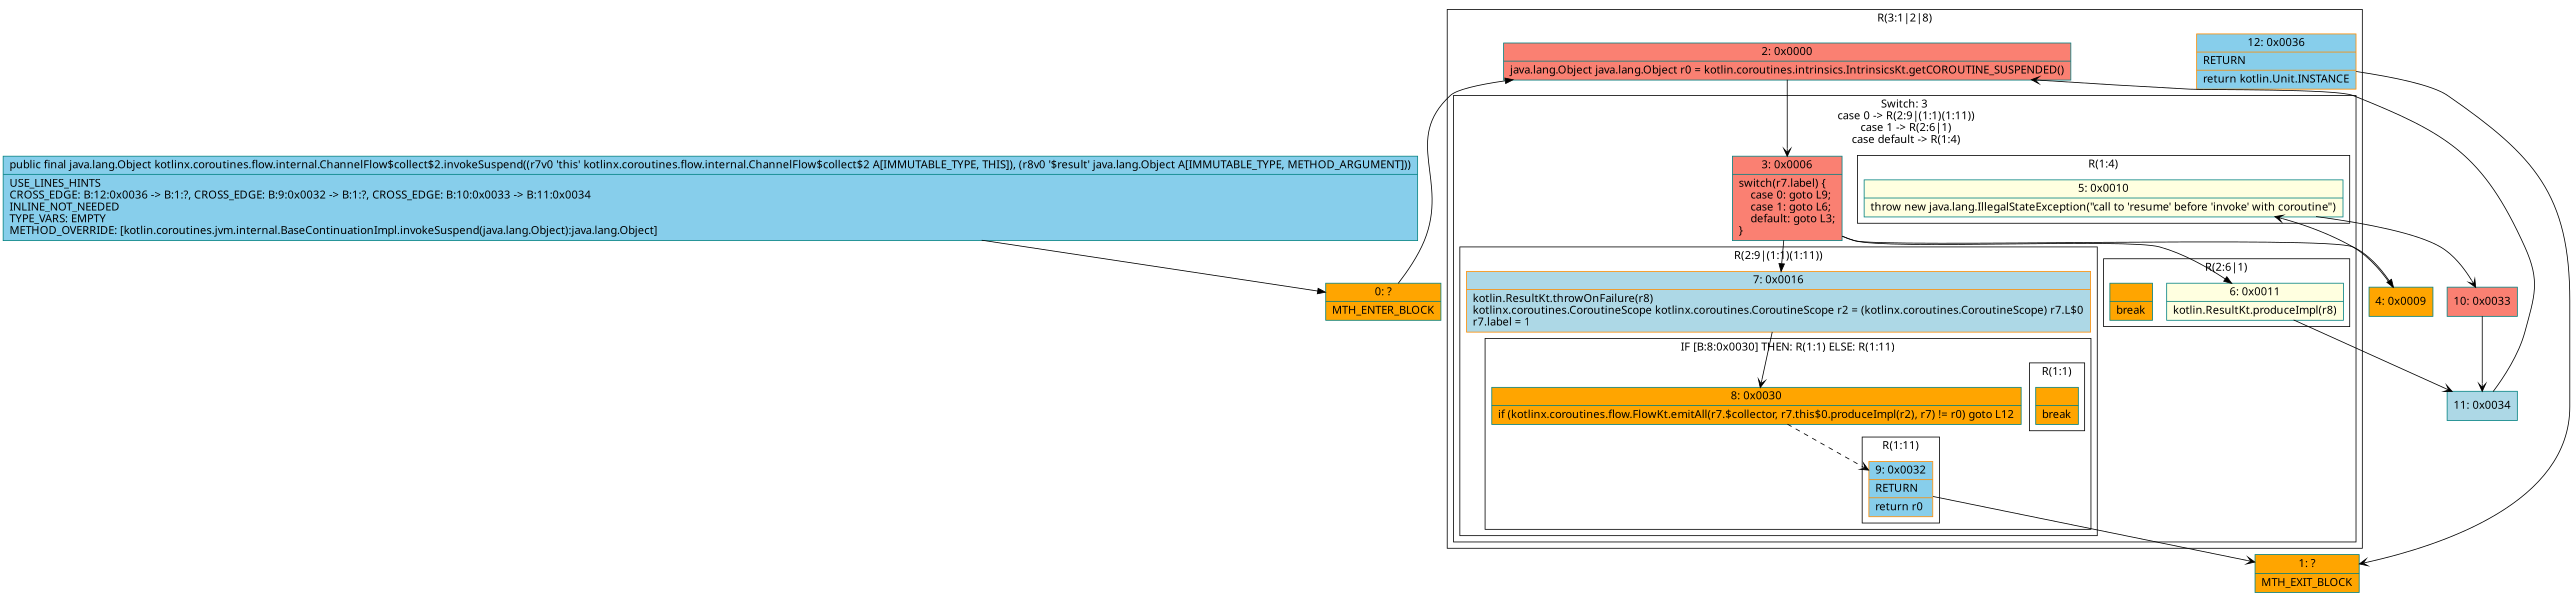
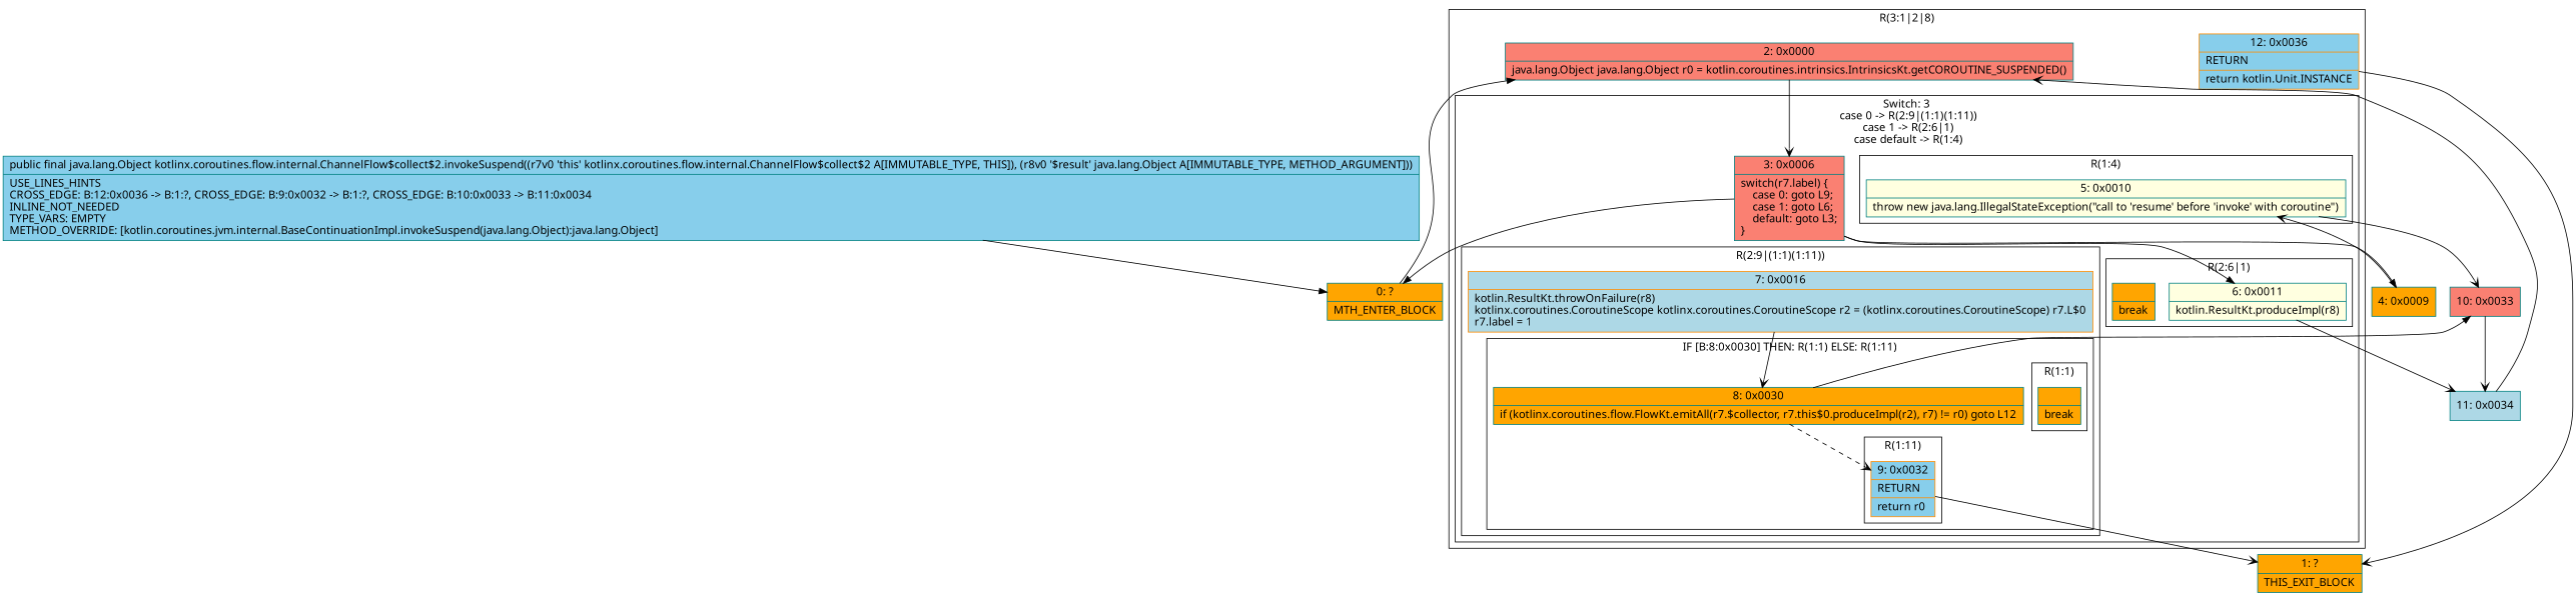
  digraph {
    fontname="Noto Sans"
    node [color=teal fillcolor=orange fontname="Noto Sans" shape=record style=filled]
    edge [arrowhead=vee fontname="Noto Sans"]
    n1 [label="{|break\l}"]
    n2 [color=darkorange fillcolor=skyblue label="{9\:\ 0x0032|RETURN\l|return r0\l}"]
    n3 [label="{8\:\ 0x0030|if (kotlinx.coroutines.flow.FlowKt.emitAll(r7.$collector, r7.this$0.produceImpl(r2), r7) != r0) goto L12\l}"]
    n4 [color=darkorange fillcolor=lightblue label="{7\:\ 0x0016|kotlin.ResultKt.throwOnFailure(r8)\lkotlinx.coroutines.CoroutineScope kotlinx.coroutines.CoroutineScope r2 = (kotlinx.coroutines.CoroutineScope) r7.L$0\lr7.label = 1\l}"]
    n5 [fillcolor=lightyellow label="{6\:\ 0x0011|kotlin.ResultKt.produceImpl(r8)\l}"]
    n6 [label="{|break\l}"]
    n7 [fillcolor=lightyellow label="{5\:\ 0x0010|throw new java.lang.IllegalStateException(\"call to 'resume' before 'invoke' with coroutine\")\l}"]
    n8 [fillcolor=salmon label="{3\:\ 0x0006|switch(r7.label) \{\l    case 0: goto L9;\l    case 1: goto L6;\l    default: goto L3;\l\}\l}"]
    n9 [fillcolor=salmon label="{2\:\ 0x0000|java.lang.Object java.lang.Object r0 = kotlin.coroutines.intrinsics.IntrinsicsKt.getCOROUTINE_SUSPENDED()\l}"]
    n10 [color=darkorange fillcolor=skyblue label="{12\:\ 0x0036|RETURN\l|return kotlin.Unit.INSTANCE\l}"]
-   n11 [label="{1\:\ ?|MTH_EXIT_BLOCK\l}"]
+   n11 [label="{1\:\ ?|THIS_EXIT_BLOCK\l}"]
    n12 [fillcolor=salmon label="{10\:\ 0x0033}"]
    n13 [fillcolor=lightblue label="{11\:\ 0x0034}"]
    n14 [label="{4\:\ 0x0009}"]
    n15 [label="{0\:\ ?|MTH_ENTER_BLOCK\l}"]
    n16 [fillcolor=skyblue label="{public final java.lang.Object kotlinx.coroutines.flow.internal.ChannelFlow$collect$2.invokeSuspend((r7v0 'this' kotlinx.coroutines.flow.internal.ChannelFlow$collect$2 A[IMMUTABLE_TYPE, THIS]), (r8v0 '$result' java.lang.Object A[IMMUTABLE_TYPE, METHOD_ARGUMENT]))  | USE_LINES_HINTS\lCROSS_EDGE: B:12:0x0036 \-\> B:1:?, CROSS_EDGE: B:9:0x0032 \-\> B:1:?, CROSS_EDGE: B:10:0x0033 \-\> B:11:0x0034\lINLINE_NOT_NEEDED\lTYPE_VARS: EMPTY\lMETHOD_OVERRIDE: [kotlin.coroutines.jvm.internal.BaseContinuationImpl.invokeSuspend(java.lang.Object):java.lang.Object]\l}"]
    subgraph cluster_1 {
      label="R(3:1|2|8)"
      n9
      n10
      subgraph cluster_2 {
        label="Switch: 3\n case 0 -> R(2:9|(1:1)(1:11))\n case 1 -> R(2:6|1)\n case default -> R(1:4)"
        n8
        subgraph cluster_3 {
          label="R(2:9|(1:1)(1:11))"
          n4
          subgraph cluster_4 {
            label="IF [B:8:0x0030] THEN: R(1:1) ELSE: R(1:11)"
            n3
            subgraph cluster_5 {
              label="R(1:1)"
              n1
            }
            subgraph cluster_6 {
              label="R(1:11)"
              n2
            }
          }
        }
        subgraph cluster_7 {
          label="R(2:6|1)"
          n5
          n6
        }
        subgraph cluster_8 {
          label="R(1:4)"
          n7
        }
      }
    }
    n2 -> n11
    n3 -> n2 [style=dashed]
+   n3 -> n12 [arrowhead=normal]
    n4 -> n3
    n5 -> n13
    n7 -> n12
-   n8 -> n4 [arrowhead=normal]
+   n8 -> n15 [arrowhead=normal]
    n8 -> n5 [arrowhead=normal]
    n8 -> n14 [arrowhead=normal]
    n9 -> n8
    n10 -> n11
    n12 -> n13
    n13 -> n9
    n14 -> n7
    n15 -> n9 [arrowhead=normal]
    n16 -> n15 [arrowhead=normal]
  }
